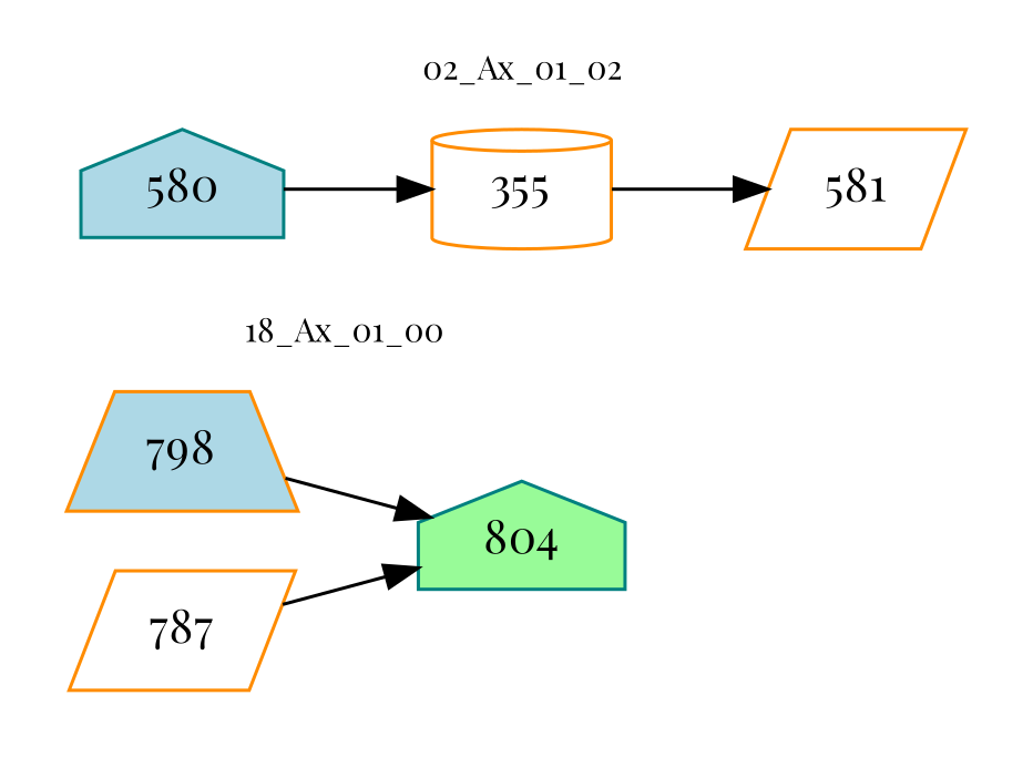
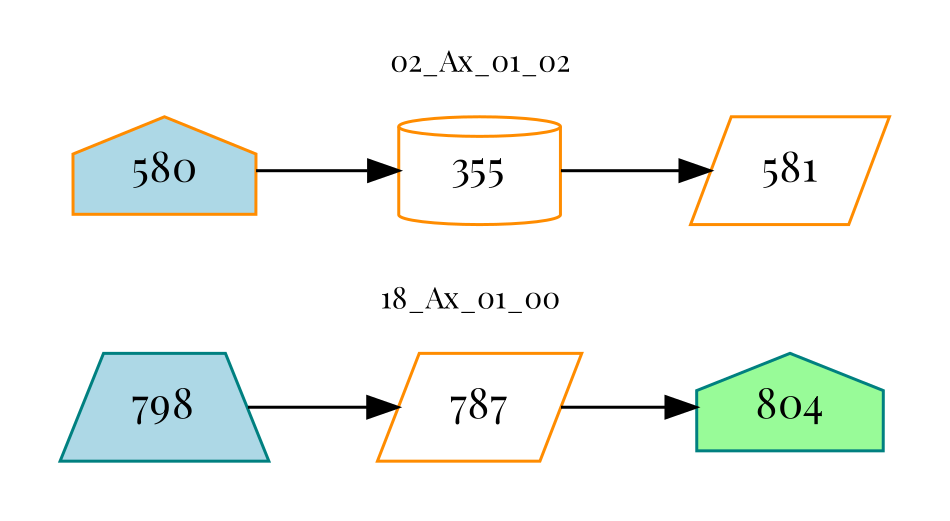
  digraph {
    fontname="Playfair Display"
    rankdir=LR
    node [color=darkorange fillcolor=white fontname="Playfair Display" shape=parallelogram style=filled]
    edge [color=black fontname="Playfair Display"]
-   n1 [fillcolor=lightblue label=798 shape=trapezium]
+   n1 [color=teal fillcolor=lightblue label=798 shape=trapezium]
    n2 [label=787]
    n3 [color=teal fillcolor=palegreen label=804 shape=house]
-   n4 [color=teal fillcolor=lightblue label=580 shape=house]
+   n4 [fillcolor=lightblue label=580 shape=house]
    n5 [label=355 shape=cylinder]
    n6 [label=581]
    subgraph cluster_1 {
      color=white
      fontsize=10
      label="18_Ax_01_00"
      n1
      n2
      n3
    }
    subgraph cluster_2 {
      color=white
      fontsize=10
      label="02_Ax_01_02"
      n4
      n5
      n6
    }
-   n1 -> n3
+   n1 -> n2
    n2 -> n3
    n4 -> n5
    n5 -> n6
  }
